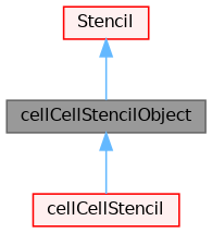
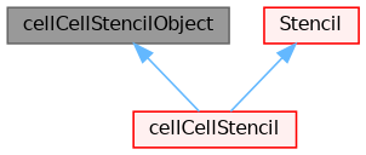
  digraph {
    node [color=red fillcolor="#FFF0F0" fontname=Helvetica fontsize=10 shape=box style=filled]
    edge [color=steelblue1 dir=back fontname=Helvetica fontsize=10 labelfontname=Helvetica labelfontsize=10 style=solid]
    n1 [color=gray40 fillcolor=grey60 fontcolor=black height=0.2 label=cellCellStencilObject width=0.4]
    n2 [height=0.2 label=cellCellStencil width=0.4]
    n3 [height=0.2 label=Stencil width=0.4]
    n1 -> n2
-   n3 -> n1
+   n3 -> n2
  }
